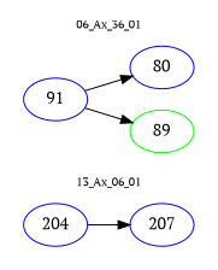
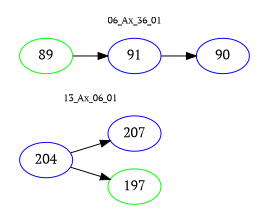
  digraph {
    fontname="PT Serif"
    rankdir=LR
    node [color=blue fontname="PT Serif"]
    edge [color=black fontname="PT Serif"]
    n1 [label=204]
+   n2 [color=green label=197]
    n3 [label=207]
    n4 [label=91]
    n5 [color=green label=89]
-   n6 [label=80]
+   n6 [label=90]
    subgraph cluster_1 {
      color=white
      fontsize=10
      label="13_Ax_06_01"
      n1
+     n2
      n3
    }
    subgraph cluster_2 {
      color=white
      fontsize=10
      label="06_Ax_36_01"
      n4
      n5
      n6
    }
+   n1 -> n2
    n1 -> n3
-   n4 -> n5
+   n5 -> n4
    n4 -> n6
  }
